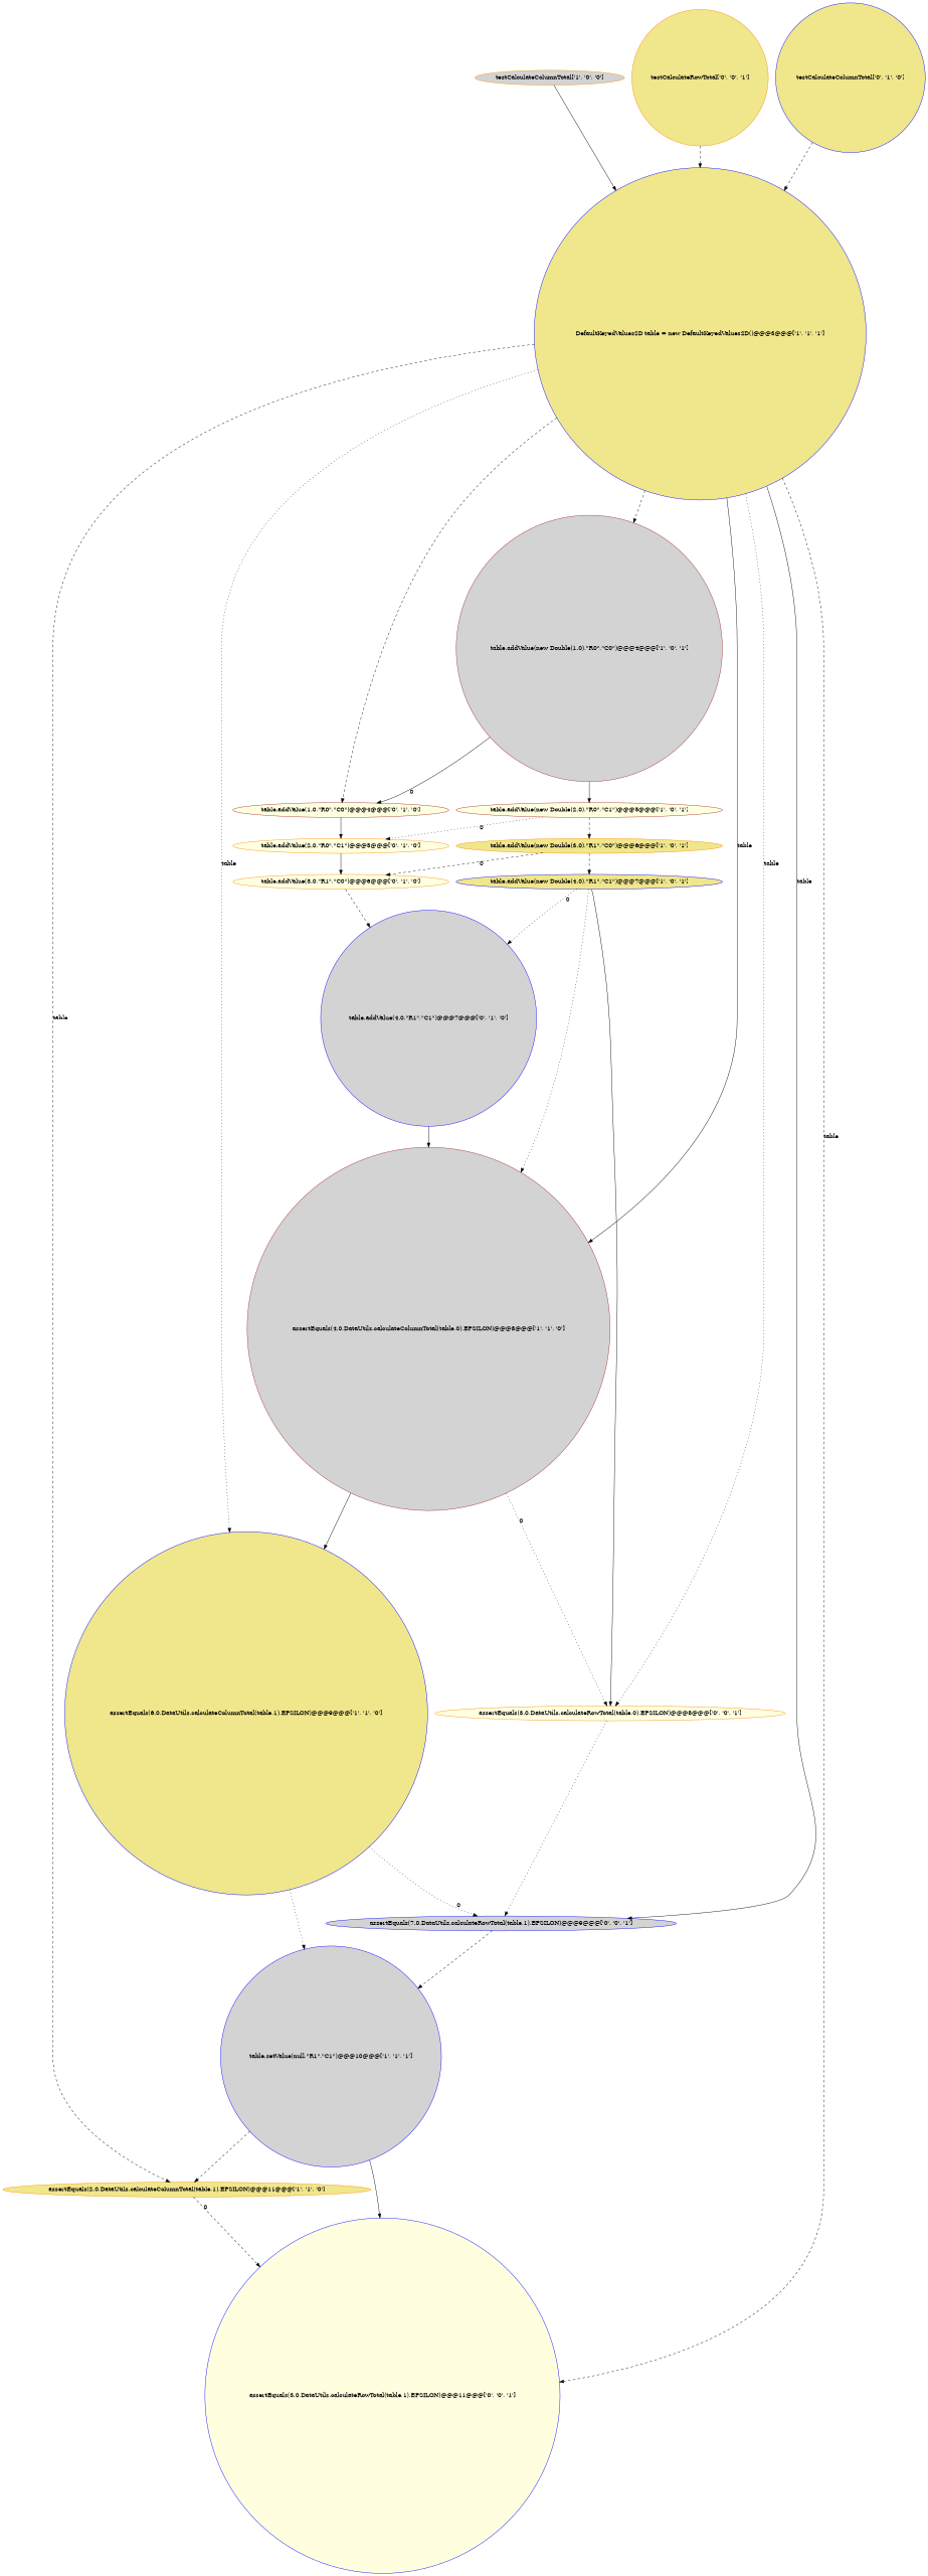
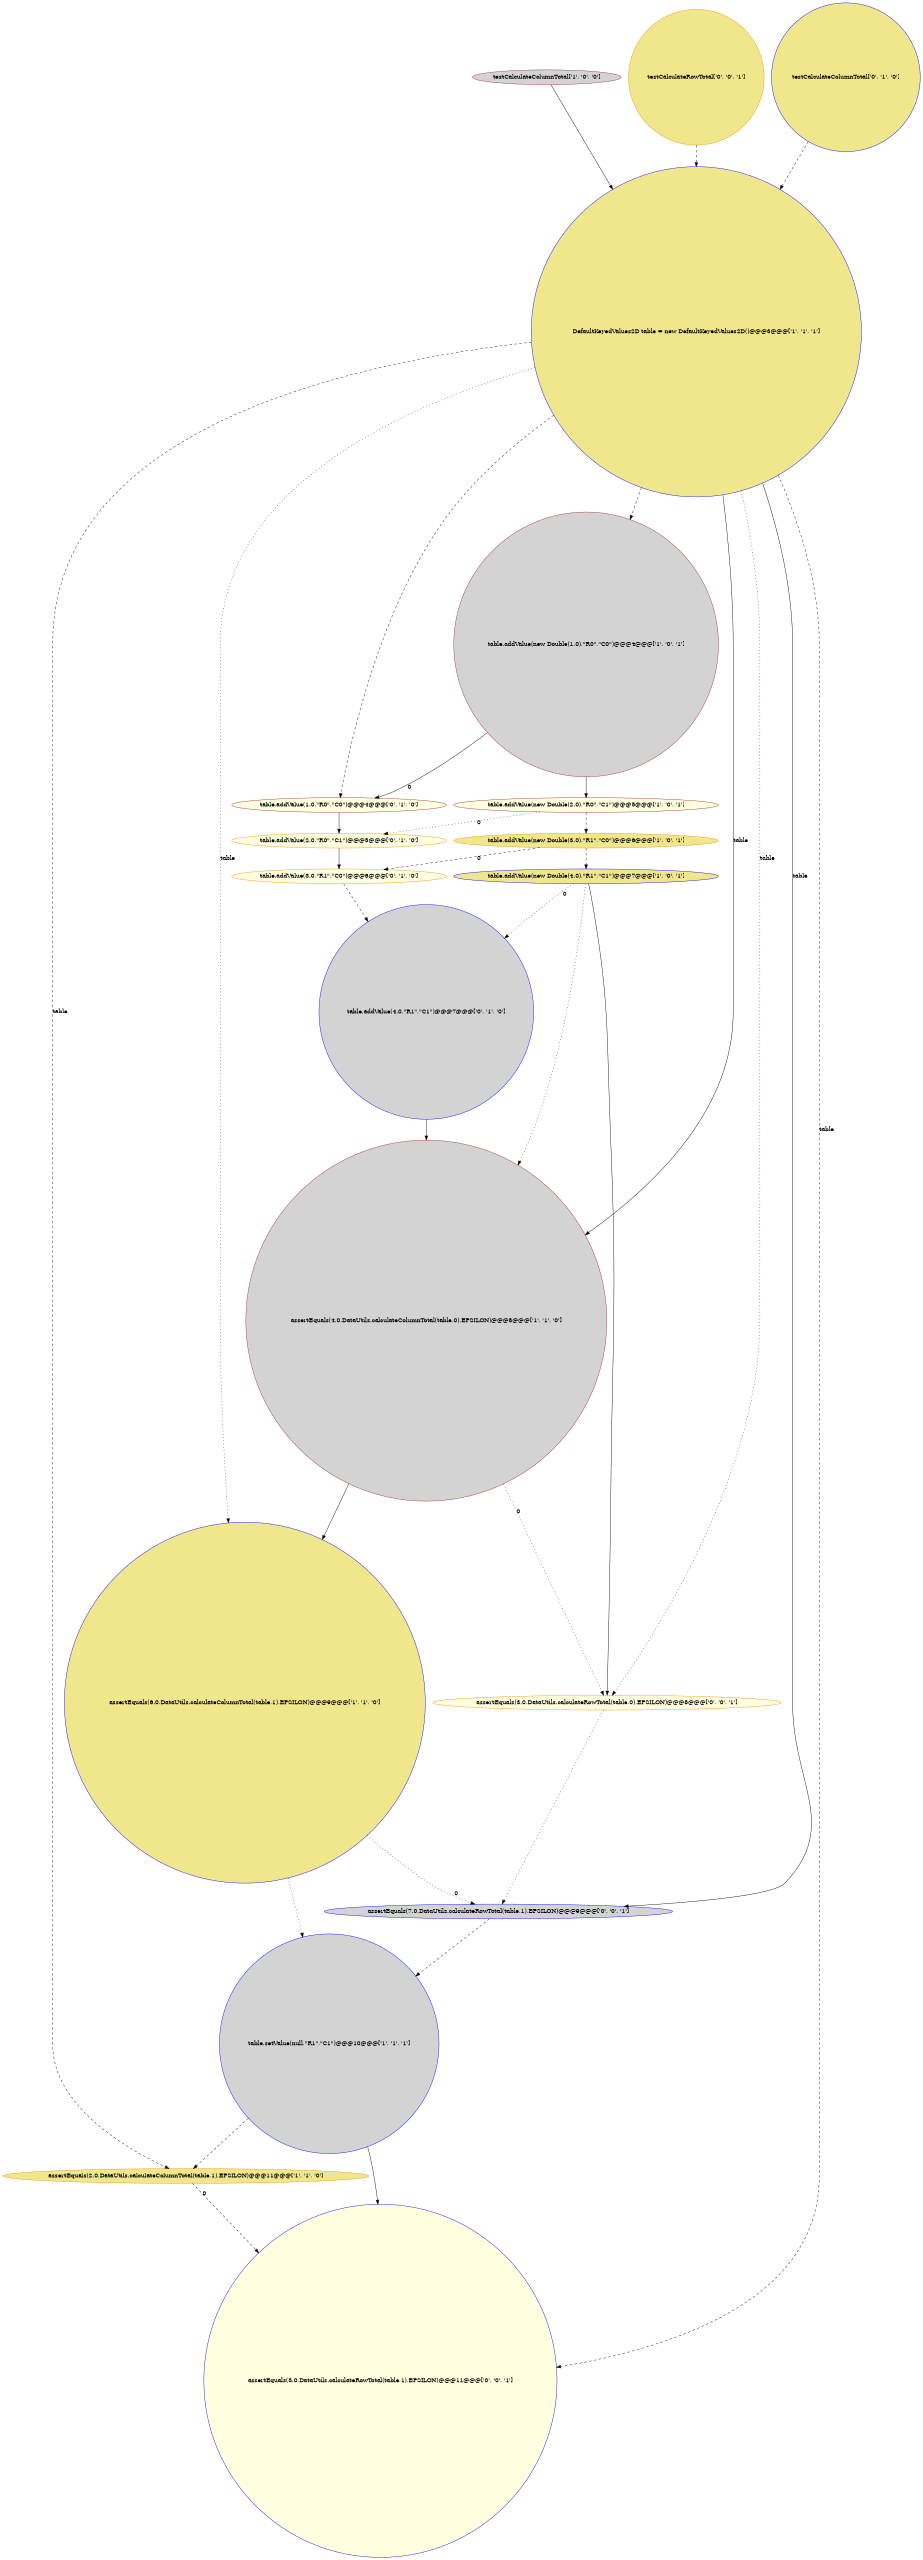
  digraph {
    node [fillcolor=khaki shape=ellipse style=filled color=blue]
    edge [style=dashed]
    n1 [fillcolor=lightgrey label="assertEquals(4.0,DataUtils.calculateColumnTotal(table,0),EPSILON)@@@8@@@['1', '1', '0']" shape=circle color=brown]
    n2 [fillcolor=lightyellow label="assertEquals(3.0,DataUtils.calculateRowTotal(table,0),EPSILON)@@@8@@@['0', '0', '1']" color=darkorange]
    n3 [label="assertEquals(6.0,DataUtils.calculateColumnTotal(table,1),EPSILON)@@@9@@@['1', '1', '0']" shape=circle]
    n4 [fillcolor=lightyellow label="table.addValue(3.0,\"R1\",\"C0\")@@@6@@@['0', '1', '0']" color=darkorange]
    n5 [fillcolor=lightgrey label="table.addValue(4.0,\"R1\",\"C1\")@@@7@@@['0', '1', '0']" shape=circle]
    n6 [fillcolor=lightyellow label="table.addValue(new Double(2.0),\"R0\",\"C1\")@@@5@@@['1', '0', '1']" color=brown]
    n7 [label="table.addValue(new Double(3.0),\"R1\",\"C0\")@@@6@@@['1', '0', '1']" color=darkorange]
    n8 [fillcolor=lightyellow label="table.addValue(2.0,\"R0\",\"C1\")@@@5@@@['0', '1', '0']" color=darkorange]
    n9 [fillcolor=lightgrey label="assertEquals(7.0,DataUtils.calculateRowTotal(table,1),EPSILON)@@@9@@@['0', '0', '1']"]
    n10 [label="assertEquals(2.0,DataUtils.calculateColumnTotal(table,1),EPSILON)@@@11@@@['1', '1', '0']" color=darkorange]
    n11 [fillcolor=lightyellow label="assertEquals(3.0,DataUtils.calculateRowTotal(table,1),EPSILON)@@@11@@@['0', '0', '1']" shape=circle]
    n12 [fillcolor=lightgrey label="table.addValue(new Double(1.0),\"R0\",\"C0\")@@@4@@@['1', '0', '1']" shape=circle color=brown]
    n13 [fillcolor=lightyellow label="table.addValue(1.0,\"R0\",\"C0\")@@@4@@@['0', '1', '0']" color=brown]
    n14 [label="DefaultKeyedValues2D table = new DefaultKeyedValues2D()@@@3@@@['1', '1', '1']" shape=circle]
-   n15 [fillcolor=lightgrey label="testCalculateColumnTotal['1', '0', '0']" color=darkorange]
+   n15 [fillcolor=lightgrey label="testCalculateColumnTotal['1', '0', '0']" color=brown]
    n16 [label="table.addValue(new Double(4.0),\"R1\",\"C1\")@@@7@@@['1', '0', '1']"]
    n17 [fillcolor=lightgrey label="table.setValue(null,\"R1\",\"C1\")@@@10@@@['1', '1', '1']" shape=circle]
    n18 [label="testCalculateRowTotal['0', '0', '1']" shape=circle color=darkorange]
    n19 [label="testCalculateColumnTotal['0', '1', '0']" shape=circle]
    n1 -> n2 [label=0 style=dotted]
    n1 -> n3 [style=solid]
    n2 -> n9 [style=dotted]
    n3 -> n9 [label=0 style=dotted]
    n3 -> n17 [style=dotted]
    n4 -> n5
    n5 -> n1 [style=solid]
    n6 -> n7
    n6 -> n8 [label=0 style=dotted]
    n7 -> n4 [label=0]
    n7 -> n16
    n8 -> n4 [style=solid]
    n9 -> n17
    n10 -> n11 [label=0]
    n12 -> n6 [style=solid]
    n12 -> n13 [label=0 style=solid]
    n13 -> n8 [style=solid]
    n14 -> n1 [label=table style=solid]
    n14 -> n2 [label=table style=dotted]
    n14 -> n3 [label=table style=dotted]
    n14 -> n9 [label=table style=solid]
    n14 -> n10 [label=table]
    n14 -> n11 [label=table]
    n14 -> n12
    n14 -> n13
    n15 -> n14 [style=solid]
    n16 -> n1 [style=dotted]
    n16 -> n2 [style=solid]
    n16 -> n5 [label=0 style=dotted]
    n17 -> n10
    n17 -> n11 [style=solid]
    n18 -> n14
    n19 -> n14
  }
